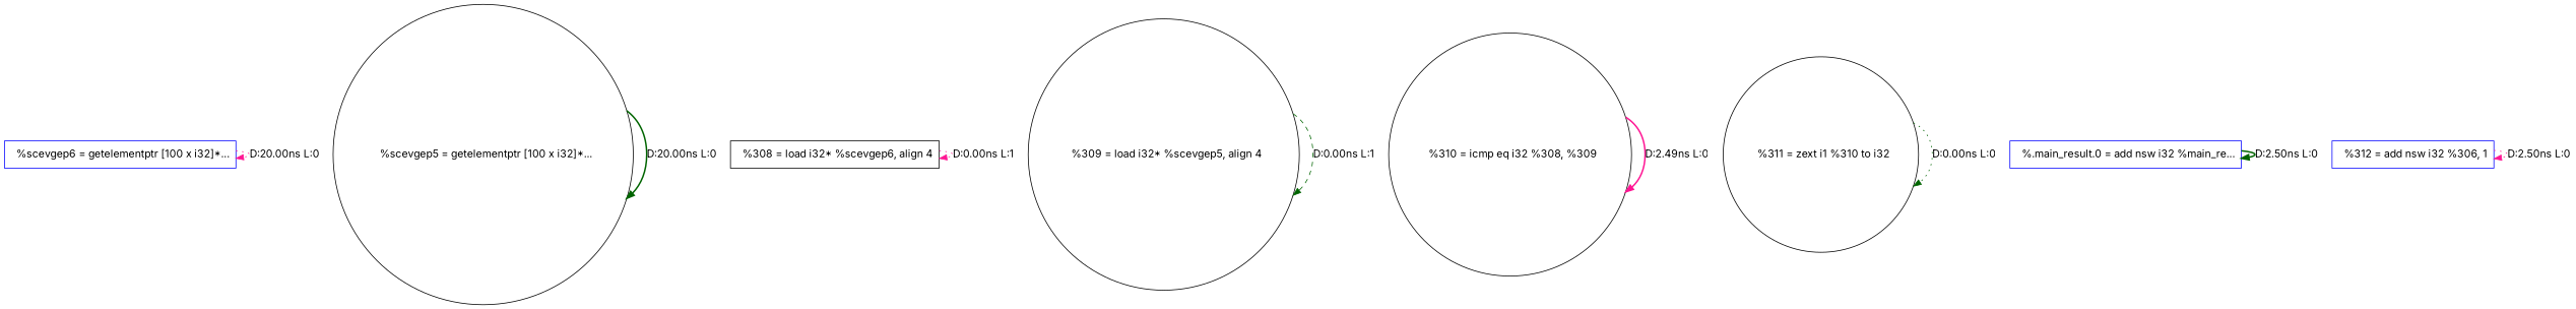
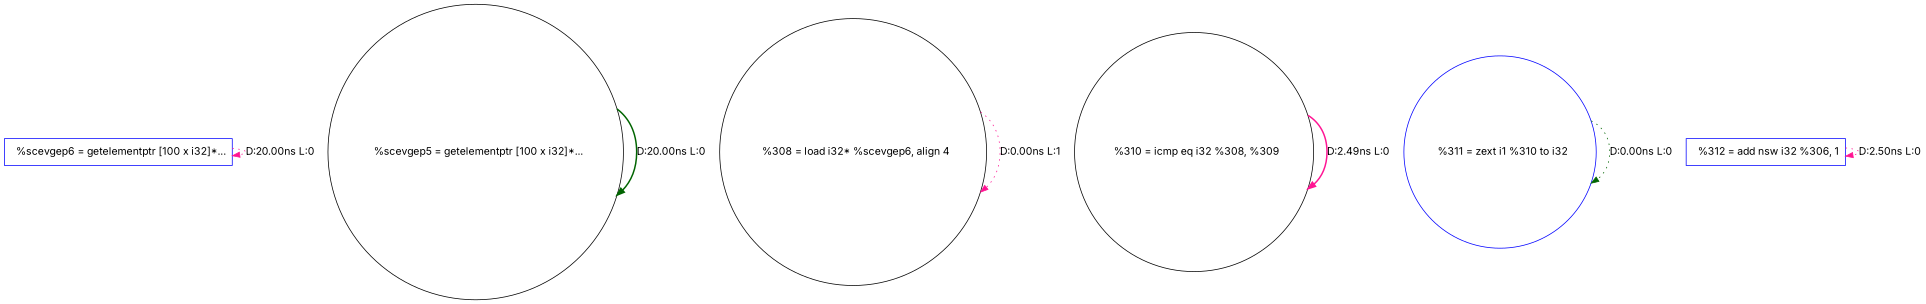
  digraph {
    fontname=Inter
    node [color=black fontname=Inter shape=box]
    edge [color=deeppink fontname=Inter style=dotted]
    n1 [color=blue label="  %scevgep6 = getelementptr [100 x i32]*..."]
    n2 [label="  %scevgep5 = getelementptr [100 x i32]*..." shape=circle]
-   n3 [label="  %308 = load i32* %scevgep6, align 4"]
-   n4 [label="  %309 = load i32* %scevgep5, align 4" shape=circle]
+   n3 [label="  %308 = load i32* %scevgep6, align 4" shape=circle]
    n5 [label="  %310 = icmp eq i32 %308, %309" shape=circle]
-   n6 [label="  %311 = zext i1 %310 to i32" shape=circle]
-   n7 [color=blue label="  %.main_result.0 = add nsw i32 %main_re..."]
+   n6 [color=blue label="  %311 = zext i1 %310 to i32" shape=circle]
    n8 [color=blue label="  %312 = add nsw i32 %306, 1"]
    n1 -> n1 [label="D:20.00ns L:0"]
    n2 -> n2 [color=darkgreen label="D:20.00ns L:0" style=bold]
    n3 -> n3 [label="D:0.00ns L:1"]
-   n4 -> n4 [color=darkgreen label="D:0.00ns L:1" style=dashed]
    n5 -> n5 [label="D:2.49ns L:0" style=bold]
    n6 -> n6 [color=darkgreen label="D:0.00ns L:0"]
-   n7 -> n7 [color=darkgreen label="D:2.50ns L:0" style=bold]
    n8 -> n8 [label="D:2.50ns L:0"]
  }
